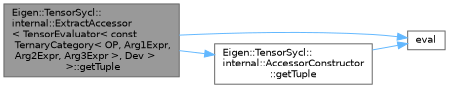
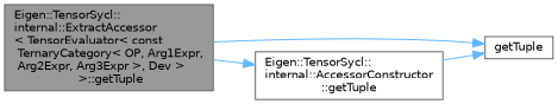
  digraph {
    rankdir=LR
    node [color=grey40 fillcolor=white fontname=Helvetica fontsize=10 shape=box style=filled]
    edge [color=steelblue1 fontname=Helvetica fontsize=10 labelfontname=Helvetica labelfontsize=10 style=solid]
    n1 [color=gray40 fillcolor=grey60 fontcolor=black height=0.2 label="Eigen::TensorSycl::\linternal::ExtractAccessor\l\< TensorEvaluator\< const\l TernaryCategory\< OP, Arg1Expr,\l Arg2Expr, Arg3Expr \>, Dev \>\l \>::getTuple" width=0.4]
-   n2 [height=0.2 label=eval width=0.4]
+   n2 [height=0.2 label=getTuple width=0.4]
    n3 [height=0.2 label="Eigen::TensorSycl::\linternal::AccessorConstructor\l::getTuple" width=0.4]
    n1 -> n2
    n1 -> n3
    n3 -> n2
  }
